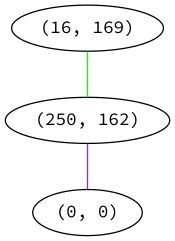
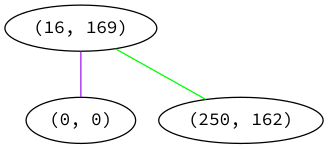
  graph {
    fontname="Source Code Pro"
    node [fontname="Source Code Pro"]
    edge [fontname="Source Code Pro"]
    "(16, 169)"
    "(0, 0)"
    n3 [label="(250, 162)"]
-   n3 -- "(0, 0)" [color=purple weight=4]
+   "(16, 169)" -- "(0, 0)" [color=purple weight=4]
    "(16, 169)" -- n3 [color=green weight=2]
  }
